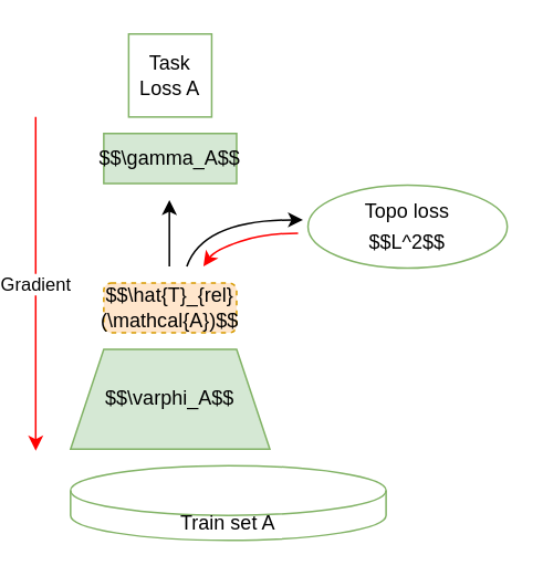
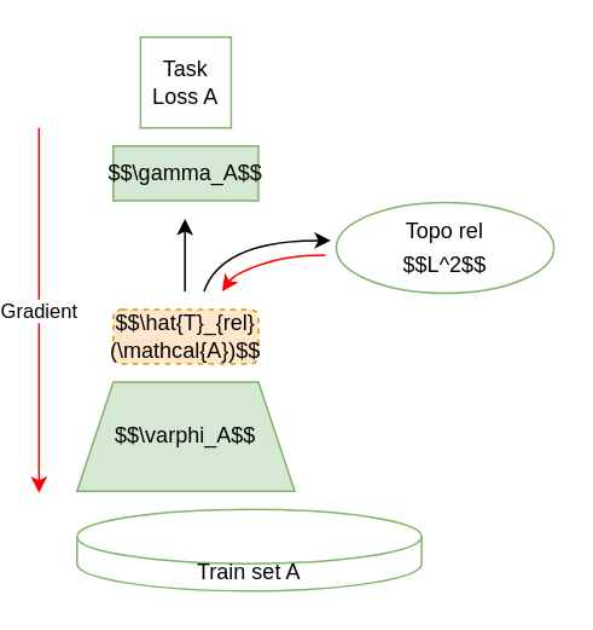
  <mxCell id="0" />
  <mxCell id="1" parent="0" />
  <mxCell id="2" value="$$\varphi_A$$" style="shape=trapezoid;perimeter=trapezoidPerimeter;whiteSpace=wrap;html=1;fixedSize=1;fillColor=#d5e8d4;strokeColor=#82b366;size=20;" parent="1" vertex="1"><mxGeometry x="41" y="210" width="120" height="60" as="geometry" /></mxCell>
  <mxCell id="3" value="$$\gamma_A$$" style="shape=trapezoid;perimeter=trapezoidPerimeter;whiteSpace=wrap;html=1;fixedSize=1;fillColor=#d5e8d4;strokeColor=#82b366;size=-10;" parent="1" vertex="1"><mxGeometry x="61" y="80" width="80" height="30" as="geometry" /></mxCell>
  <mxCell id="4" value="Train set A" style="shape=cylinder3;whiteSpace=wrap;html=1;boundedLbl=1;backgroundOutline=1;size=15;fillColor=#ffffff;strokeColor=#82b366;" parent="1" vertex="1"><mxGeometry x="41" y="280" width="190" height="45" as="geometry" /></mxCell>
  <mxCell id="5" value="Task&lt;br&gt;Loss A" style="whiteSpace=wrap;html=1;aspect=fixed;fillColor=#FFFFFF;strokeColor=#82b366;rounded=0;" parent="1" vertex="1"><mxGeometry x="76" y="20" width="50" height="50" as="geometry" /></mxCell>
  <mxCell id="6" value="Gradient" style="endArrow=classic;html=1;rounded=0;strokeColor=#FF0000;" parent="1" edge="1"><mxGeometry width="50" height="50" relative="1" as="geometry"><mxPoint x="20" y="70" as="sourcePoint" /><mxPoint x="20" y="271" as="targetPoint" /></mxGeometry></mxCell>
  <mxCell id="7" value="" style="endArrow=classic;html=1;curved=1;" parent="1" edge="1"><mxGeometry width="50" height="50" relative="1" as="geometry"><mxPoint x="111" y="160" as="sourcePoint" /><mxPoint x="181" y="132" as="targetPoint" /><Array as="points"><mxPoint x="121" y="132" /></Array></mxGeometry></mxCell>
  <mxCell id="8" value="" style="endArrow=classic;html=1;rounded=0;" parent="1" edge="1"><mxGeometry width="50" height="50" relative="1" as="geometry"><mxPoint x="100.5" y="160" as="sourcePoint" /><mxPoint x="100.5" y="120" as="targetPoint" /></mxGeometry></mxCell>
  <mxCell id="9" value="" style="endArrow=classic;html=1;curved=1;fillColor=#f8cecc;strokeColor=#FF0000;" parent="1" edge="1"><mxGeometry width="50" height="50" relative="1" as="geometry"><mxPoint x="178" y="140" as="sourcePoint" /><mxPoint x="121" y="160" as="targetPoint" /><Array as="points"><mxPoint x="158" y="140" /><mxPoint x="128" y="150" /></Array></mxGeometry></mxCell>
- <mxCell id="10" value="&lt;p style=&quot;line-height: 0%;&quot;&gt;&lt;font style=&quot;font-size: 12px;&quot;&gt;Topo loss&lt;/font&gt;&lt;/p&gt;$$L^2$$" style="ellipse;fontSize=12;align=center;whiteSpace=wrap;html=1;verticalAlign=top;labelPosition=center;verticalLabelPosition=middle;spacingTop=-3;fillColor=default;strokeColor=#82b366;" parent="1" vertex="1"><mxGeometry x="184" y="111" width="120" height="50" as="geometry" /></mxCell>
+ <mxCell id="10" value="&lt;p style=&quot;line-height: 0%;&quot;&gt;&lt;font style=&quot;font-size: 12px;&quot;&gt;Topo rel&lt;/font&gt;&lt;/p&gt;$$L^2$$" style="ellipse;fontSize=12;align=center;whiteSpace=wrap;html=1;verticalAlign=top;labelPosition=center;verticalLabelPosition=middle;spacingTop=-3;fillColor=default;strokeColor=#82b366;" parent="1" vertex="1"><mxGeometry x="184" y="111" width="120" height="50" as="geometry" /></mxCell>
  <mxCell id="11" value="$$\hat{T}_{rel}(\mathcal{A})$$" style="rounded=1;whiteSpace=wrap;html=1;dashed=1;fillColor=#ffe6cc;strokeColor=#d79b00;" parent="1" vertex="1"><mxGeometry x="61" y="170" width="80" height="30" as="geometry" /></mxCell>
